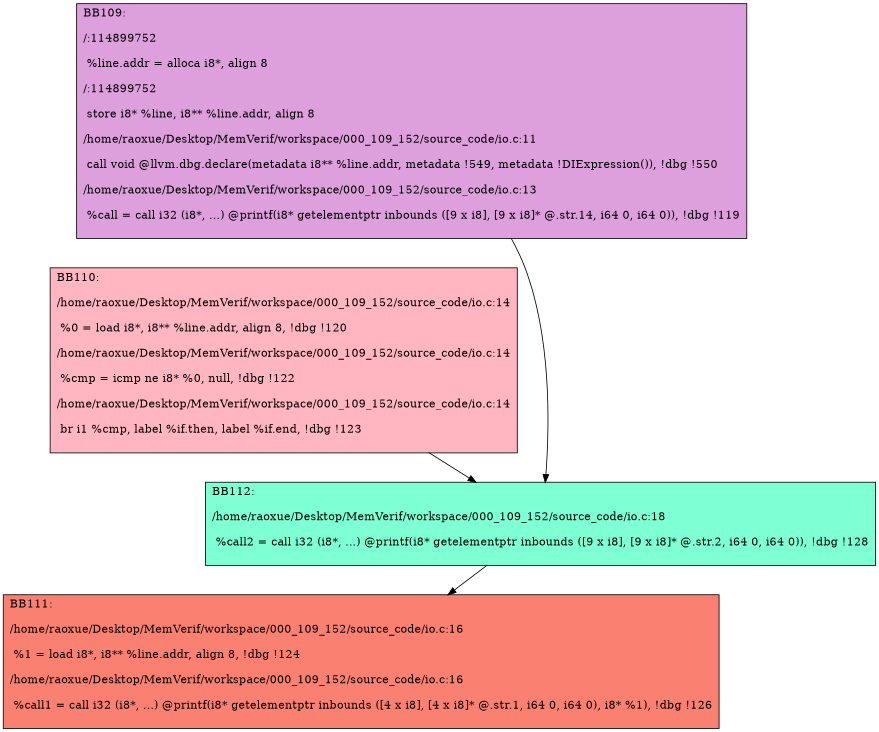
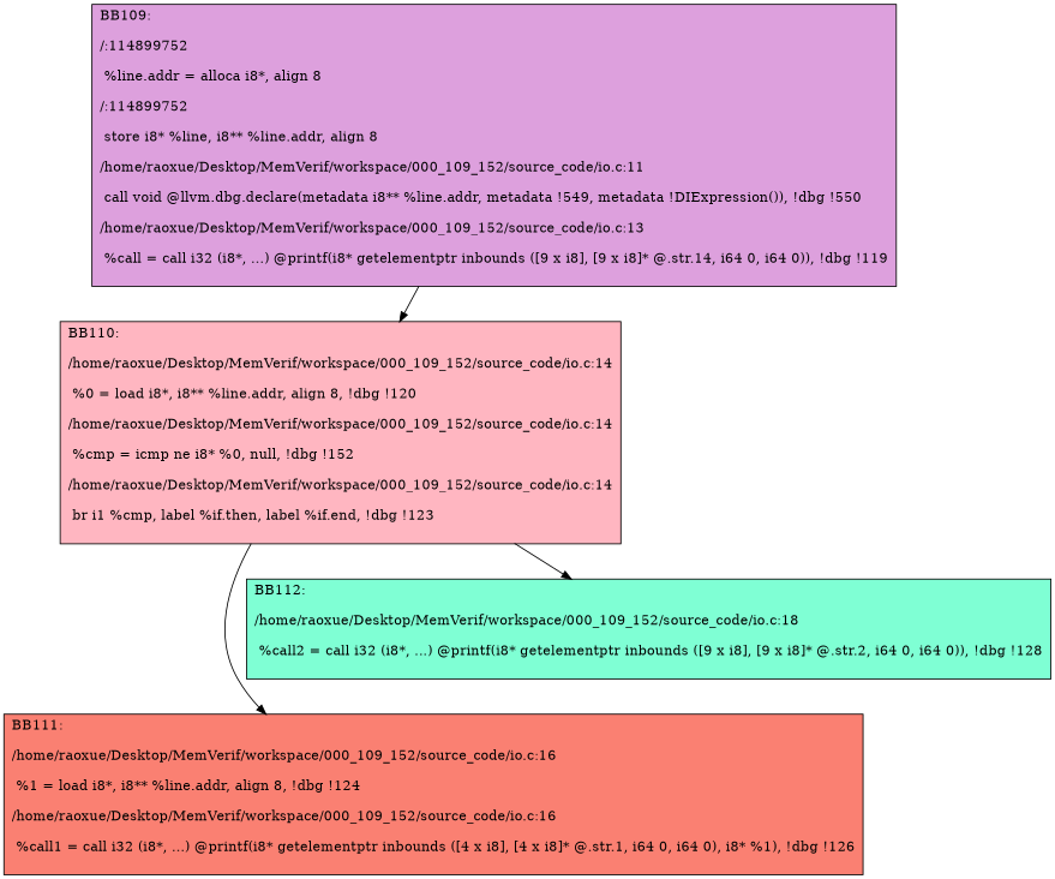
  digraph {
    node [shape=record style=filled]
    n1 [fillcolor=plum label="{BB109:\l\l/:114899752\l\n  %line.addr = alloca i8*, align 8\l\n/:114899752\l\n  store i8* %line, i8** %line.addr, align 8\l\n/home/raoxue/Desktop/MemVerif/workspace/000_109_152/source_code/io.c:11\l\n  call void @llvm.dbg.declare(metadata i8** %line.addr, metadata !549, metadata !DIExpression()), !dbg !550\l\n/home/raoxue/Desktop/MemVerif/workspace/000_109_152/source_code/io.c:13\l\n  %call = call i32 (i8*, ...) @printf(i8* getelementptr inbounds ([9 x i8], [9 x i8]* @.str.14, i64 0, i64 0)), !dbg !119\l\n}"]
-   n2 [fillcolor=lightpink label="{BB110:\l\l/home/raoxue/Desktop/MemVerif/workspace/000_109_152/source_code/io.c:14\l\n  %0 = load i8*, i8** %line.addr, align 8, !dbg !120\l\n/home/raoxue/Desktop/MemVerif/workspace/000_109_152/source_code/io.c:14\l\n  %cmp = icmp ne i8* %0, null, !dbg !122\l\n/home/raoxue/Desktop/MemVerif/workspace/000_109_152/source_code/io.c:14\l\n  br i1 %cmp, label %if.then, label %if.end, !dbg !123\l\n}"]
+   n2 [fillcolor=lightpink label="{BB110:\l\l/home/raoxue/Desktop/MemVerif/workspace/000_109_152/source_code/io.c:14\l\n  %0 = load i8*, i8** %line.addr, align 8, !dbg !120\l\n/home/raoxue/Desktop/MemVerif/workspace/000_109_152/source_code/io.c:14\l\n  %cmp = icmp ne i8* %0, null, !dbg !152\l\n/home/raoxue/Desktop/MemVerif/workspace/000_109_152/source_code/io.c:14\l\n  br i1 %cmp, label %if.then, label %if.end, !dbg !123\l\n}"]
    n3 [fillcolor=salmon label="{BB111:\l\l/home/raoxue/Desktop/MemVerif/workspace/000_109_152/source_code/io.c:16\l\n  %1 = load i8*, i8** %line.addr, align 8, !dbg !124\l\n/home/raoxue/Desktop/MemVerif/workspace/000_109_152/source_code/io.c:16\l\n  %call1 = call i32 (i8*, ...) @printf(i8* getelementptr inbounds ([4 x i8], [4 x i8]* @.str.1, i64 0, i64 0), i8* %1), !dbg !126\l\n}"]
    n4 [fillcolor=aquamarine label="{BB112:\l\l/home/raoxue/Desktop/MemVerif/workspace/000_109_152/source_code/io.c:18\l\n  %call2 = call i32 (i8*, ...) @printf(i8* getelementptr inbounds ([9 x i8], [9 x i8]* @.str.2, i64 0, i64 0)), !dbg !128\l\n}"]
-   n1 -> n4
-   n4 -> n3
+   n1 -> n2
+   n2 -> n3
    n2 -> n4
  }
